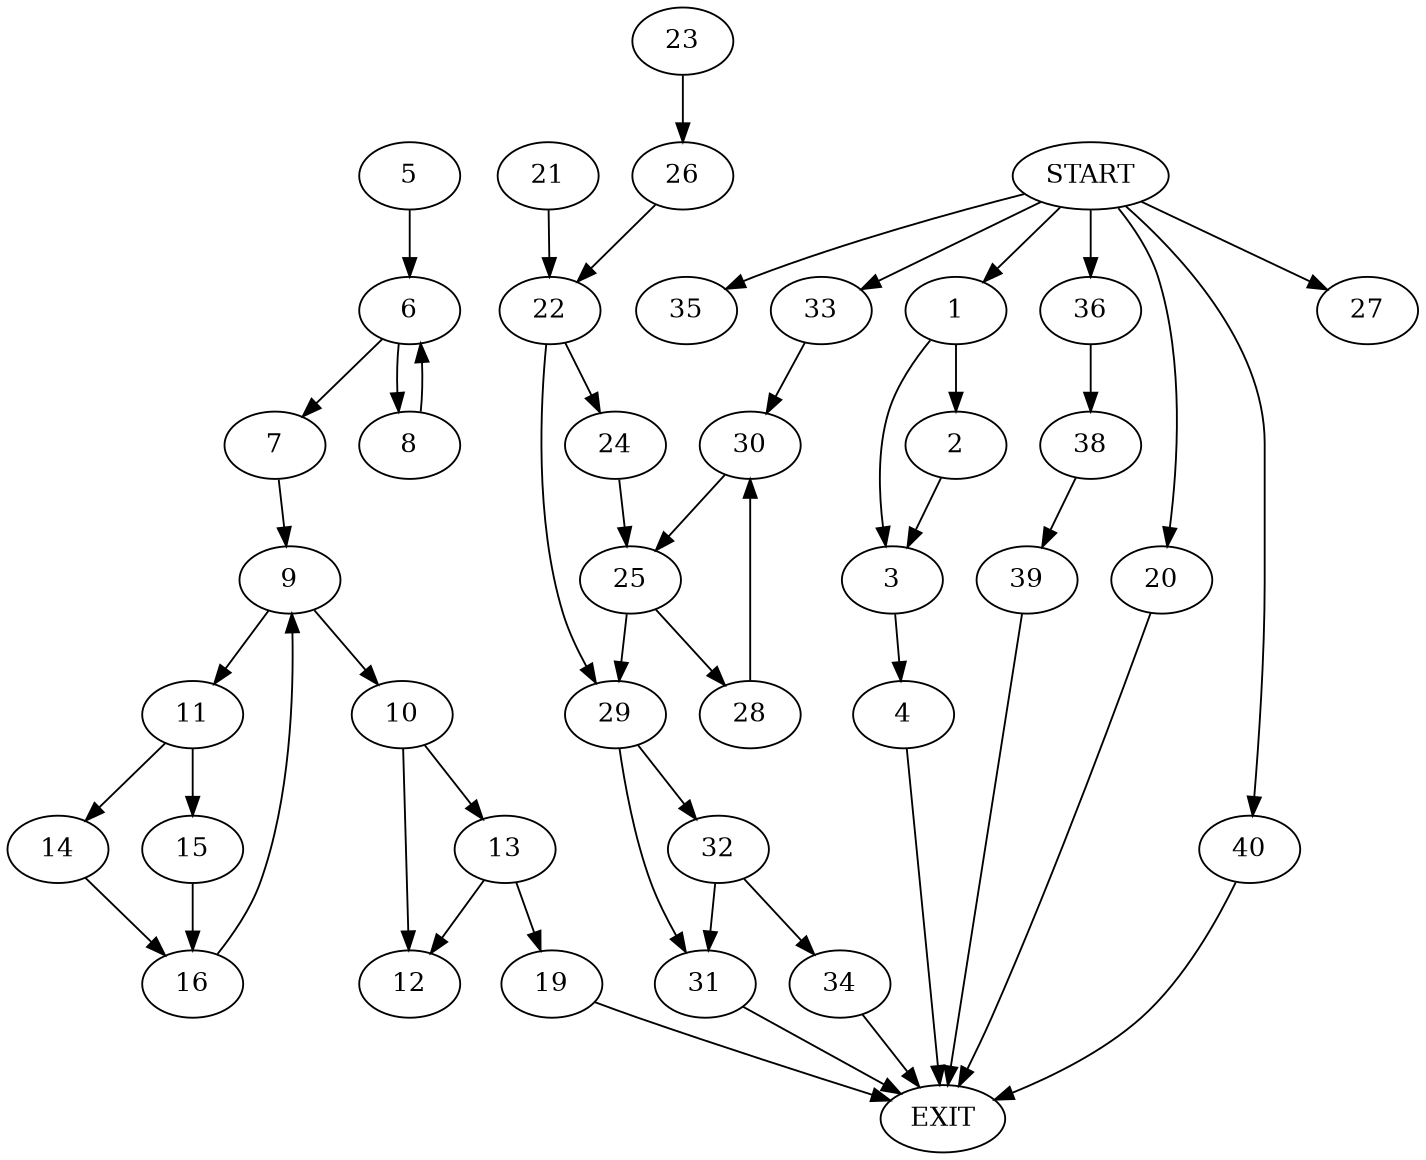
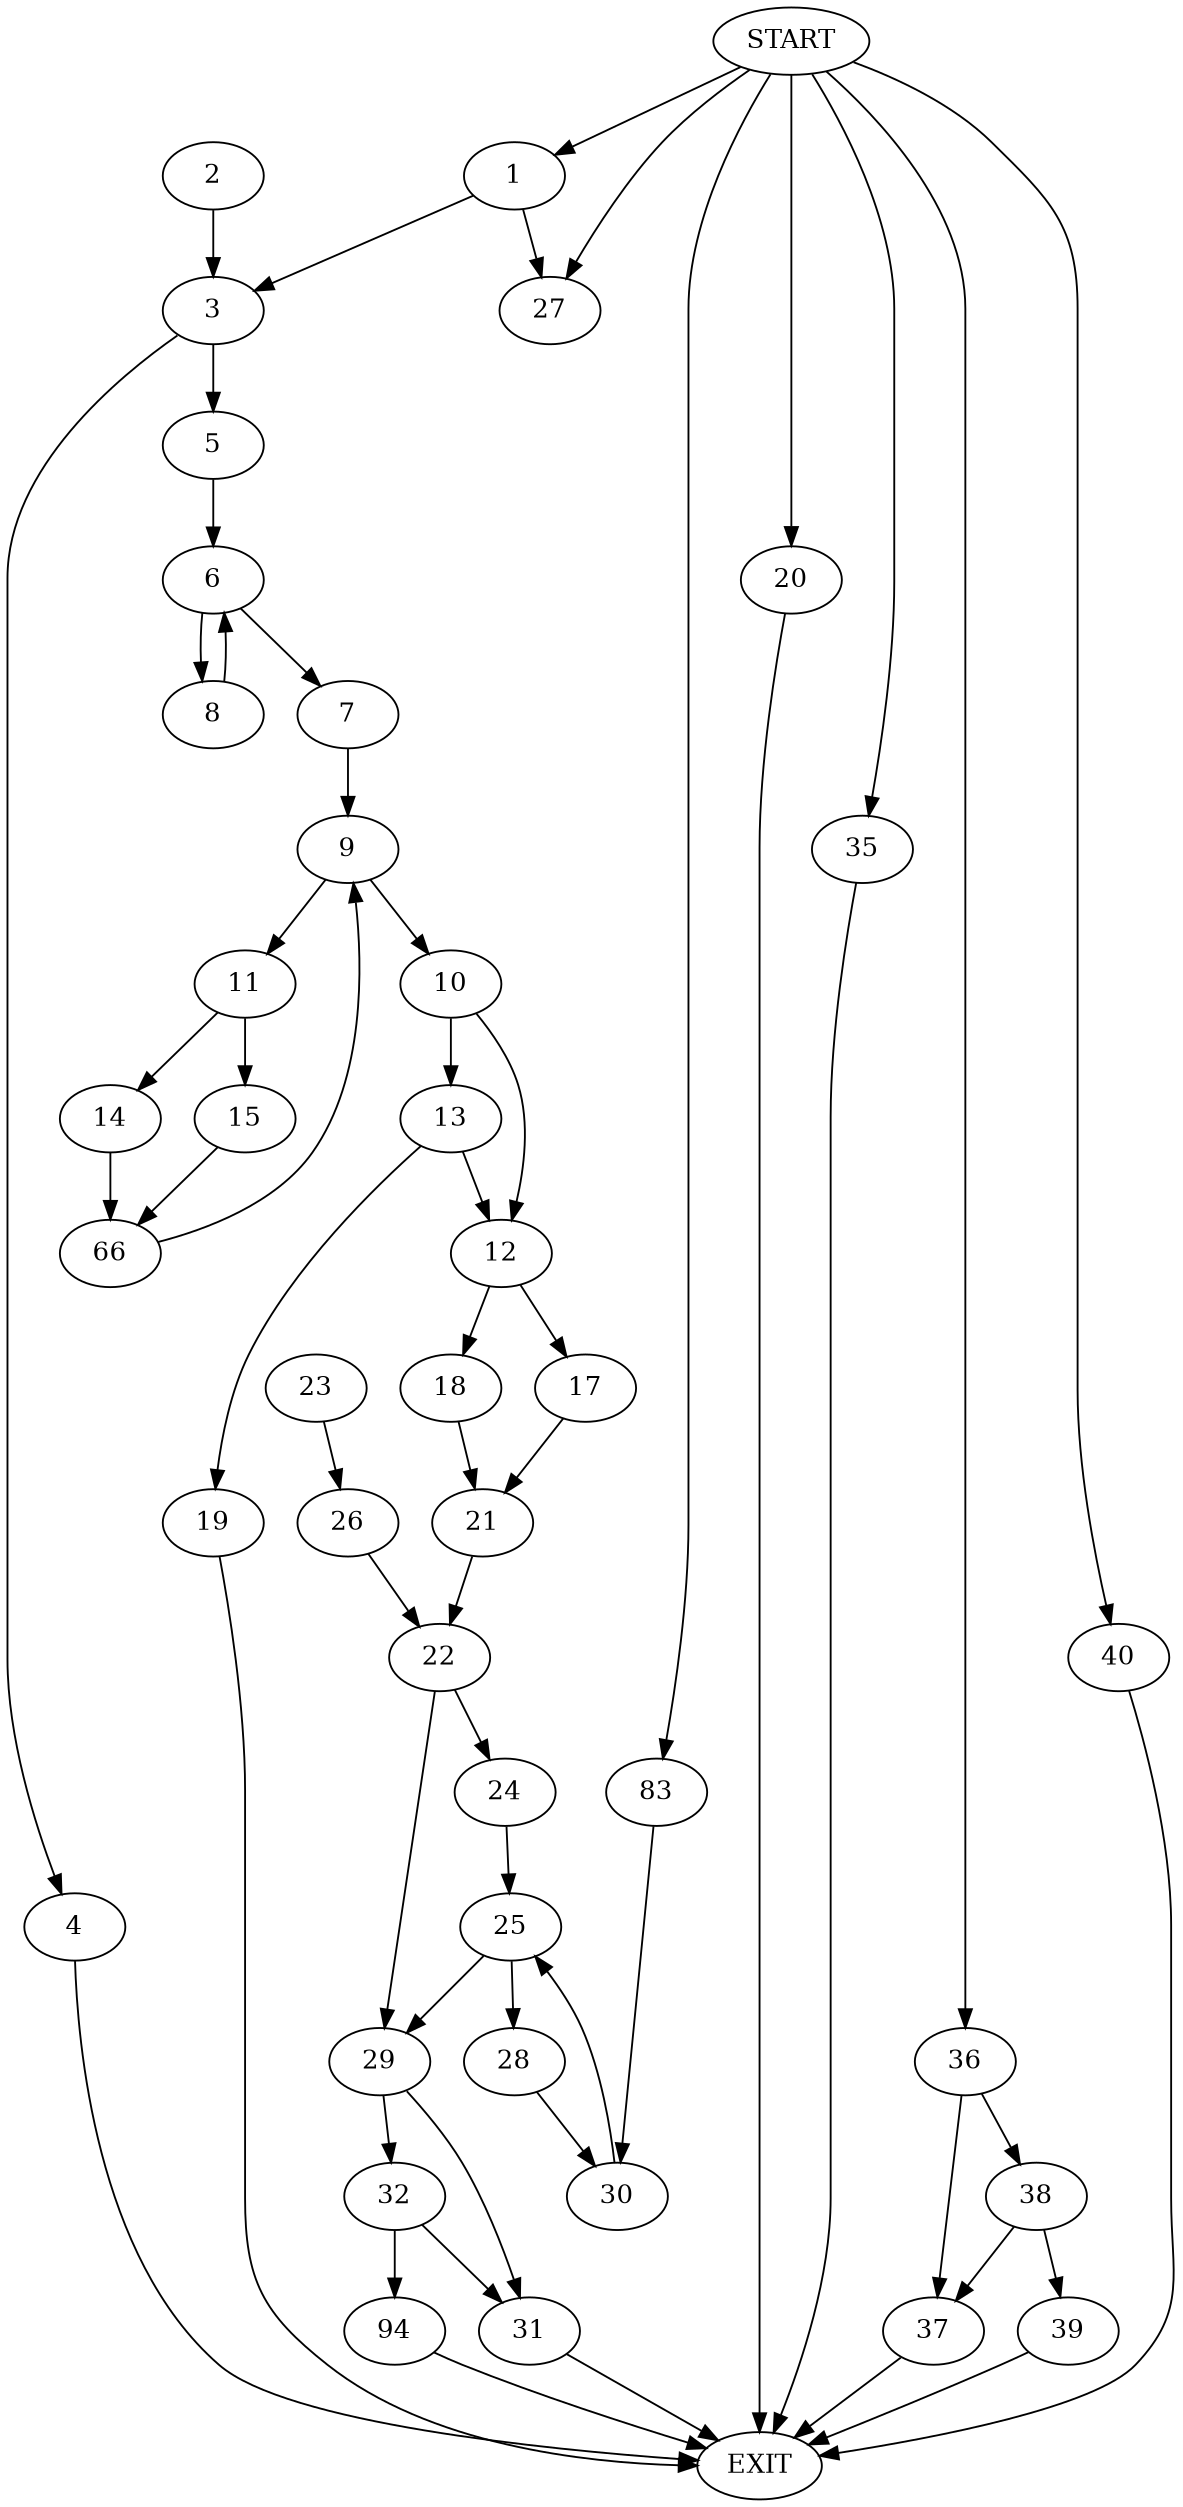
  digraph {
    n1 [label=START]
    1
    20
    27
-   33
+   33 [label=83]
    35
    36
    40
    2
    3
    n11 [label=EXIT]
    30
+   37
    38
    4
    5
    6
    7
    8
    9
    10
    11
    12
    13
    14
    15
+   17
+   18
    19
-   16
+   16 [label=66]
    21
    22
    24
    29
    23
    26
    25
    28
    31
    32
-   34
+   34 [label=94]
    39
    n1 -> 1
    n1 -> 20
    n1 -> 27
    n1 -> 33
    n1 -> 35
    n1 -> 36
    n1 -> 40
-   1 -> 2
+   1 -> 27
    1 -> 3
    20 -> n11
    33 -> 30
+   35 -> n11
+   36 -> 37
    36 -> 38
    40 -> n11
    2 -> 3
    3 -> 4
+   3 -> 5
    30 -> 25
+   37 -> n11
+   38 -> 37
    38 -> 39
    4 -> n11
    5 -> 6
    6 -> 7
    6 -> 8
    7 -> 9
    8 -> 6
    9 -> 10
    9 -> 11
    10 -> 12
    10 -> 13
    11 -> 14
    11 -> 15
+   12 -> 17
+   12 -> 18
    13 -> 12
    13 -> 19
    14 -> 16
    15 -> 16
+   17 -> 21
+   18 -> 21
    19 -> n11
    16 -> 9
    21 -> 22
    22 -> 24
    22 -> 29
    24 -> 25
    29 -> 31
    29 -> 32
    23 -> 26
    26 -> 22
    25 -> 29
    25 -> 28
    28 -> 30
    31 -> n11
    32 -> 31
    32 -> 34
    34 -> n11
    39 -> n11
  }
